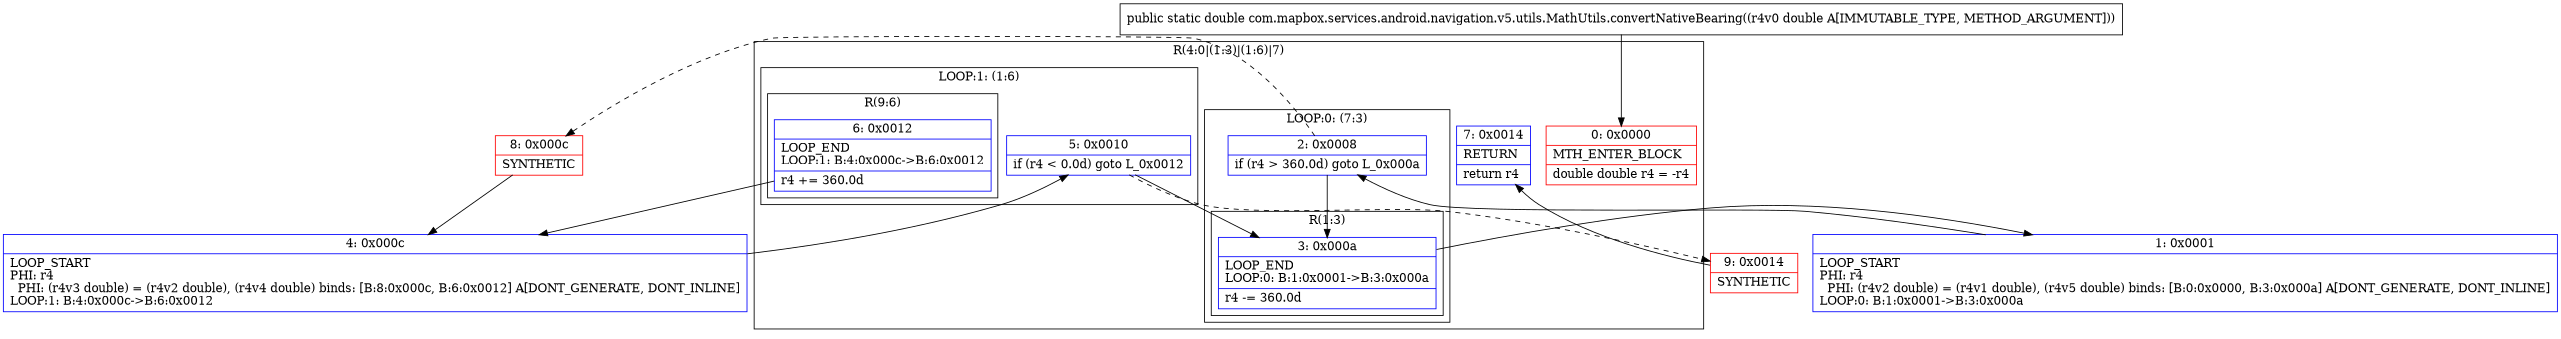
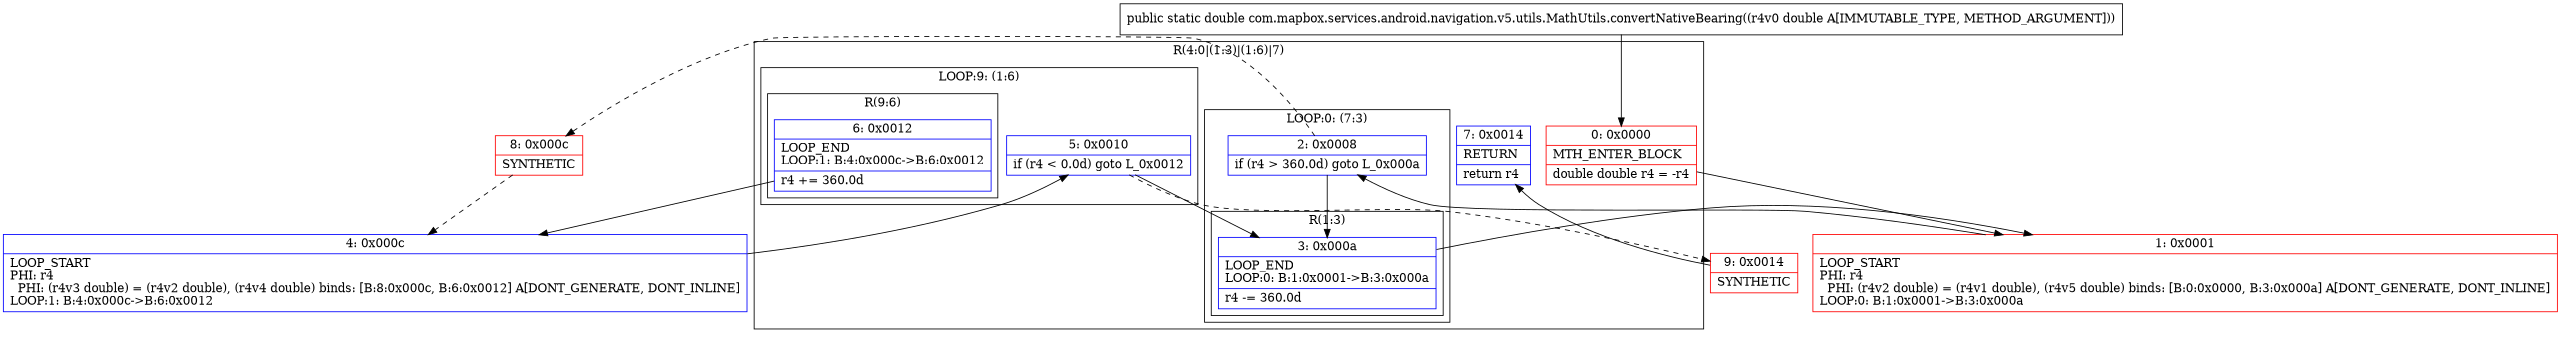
  digraph {
    fontname="DejaVu Serif"
    node [color=blue fontname="DejaVu Serif" shape=record]
    edge [fontname="DejaVu Serif"]
    n1 [label="{3\:\ 0x000a|LOOP_END\lLOOP:0: B:1:0x0001\-\>B:3:0x000a\l|r4 \-= 360.0d\l}"]
    n2 [label="{2\:\ 0x0008|if (r4 \> 360.0d) goto L_0x000a\l}"]
    n3 [label="{6\:\ 0x0012|LOOP_END\lLOOP:1: B:4:0x000c\-\>B:6:0x0012\l|r4 += 360.0d\l}"]
    n4 [label="{5\:\ 0x0010|if (r4 \< 0.0d) goto L_0x0012\l}"]
    n5 [color=red label="{0\:\ 0x0000|MTH_ENTER_BLOCK\l|double double r4 = \-r4\l}"]
    n6 [label="{7\:\ 0x0014|RETURN\l|return r4\l}"]
-   n7 [label="{1\:\ 0x0001|LOOP_START\lPHI: r4 \l  PHI: (r4v2 double) = (r4v1 double), (r4v5 double) binds: [B:0:0x0000, B:3:0x000a] A[DONT_GENERATE, DONT_INLINE]\lLOOP:0: B:1:0x0001\-\>B:3:0x000a\l}"]
+   n7 [color=red label="{1\:\ 0x0001|LOOP_START\lPHI: r4 \l  PHI: (r4v2 double) = (r4v1 double), (r4v5 double) binds: [B:0:0x0000, B:3:0x000a] A[DONT_GENERATE, DONT_INLINE]\lLOOP:0: B:1:0x0001\-\>B:3:0x000a\l}"]
    n8 [color=red label="{8\:\ 0x000c|SYNTHETIC\l}"]
    n9 [label="{4\:\ 0x000c|LOOP_START\lPHI: r4 \l  PHI: (r4v3 double) = (r4v2 double), (r4v4 double) binds: [B:8:0x000c, B:6:0x0012] A[DONT_GENERATE, DONT_INLINE]\lLOOP:1: B:4:0x000c\-\>B:6:0x0012\l}"]
    n10 [color=red label="{9\:\ 0x0014|SYNTHETIC\l}"]
    n11 [label="{public static double com.mapbox.services.android.navigation.v5.utils.MathUtils.convertNativeBearing((r4v0 double A[IMMUTABLE_TYPE, METHOD_ARGUMENT])) }" color=""]
    subgraph cluster_1 {
      label="R(4:0|(1:3)|(1:6)|7)"
      n5
      n6
      subgraph cluster_2 {
        label="LOOP:0: (7:3)"
        n2
        subgraph cluster_3 {
          label="R(1:3)"
          n1
        }
      }
      subgraph cluster_4 {
-       label="LOOP:1: (1:6)"
+       label="LOOP:9: (1:6)"
        n4
        subgraph cluster_5 {
          label="R(9:6)"
          n3
        }
      }
    }
    n1 -> n7
    n2 -> n1
    n2 -> n8 [style=dashed]
    n3 -> n9
    n4 -> n1
    n4 -> n10 [style=dashed]
+   n5 -> n7
    n7 -> n2
-   n8 -> n9
+   n8 -> n9 [style=dashed]
    n9 -> n4
    n10 -> n6
    n11 -> n5
  }
